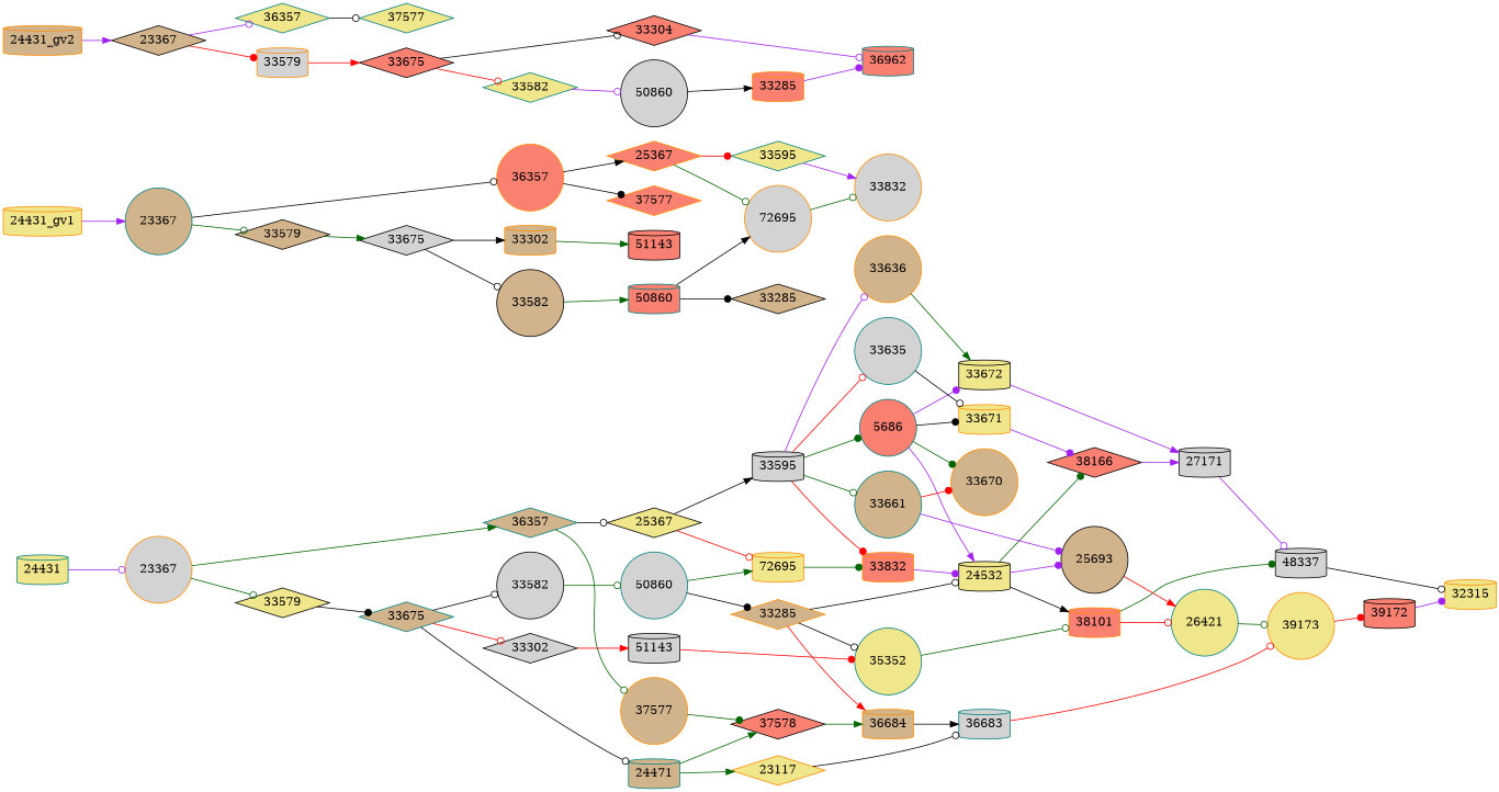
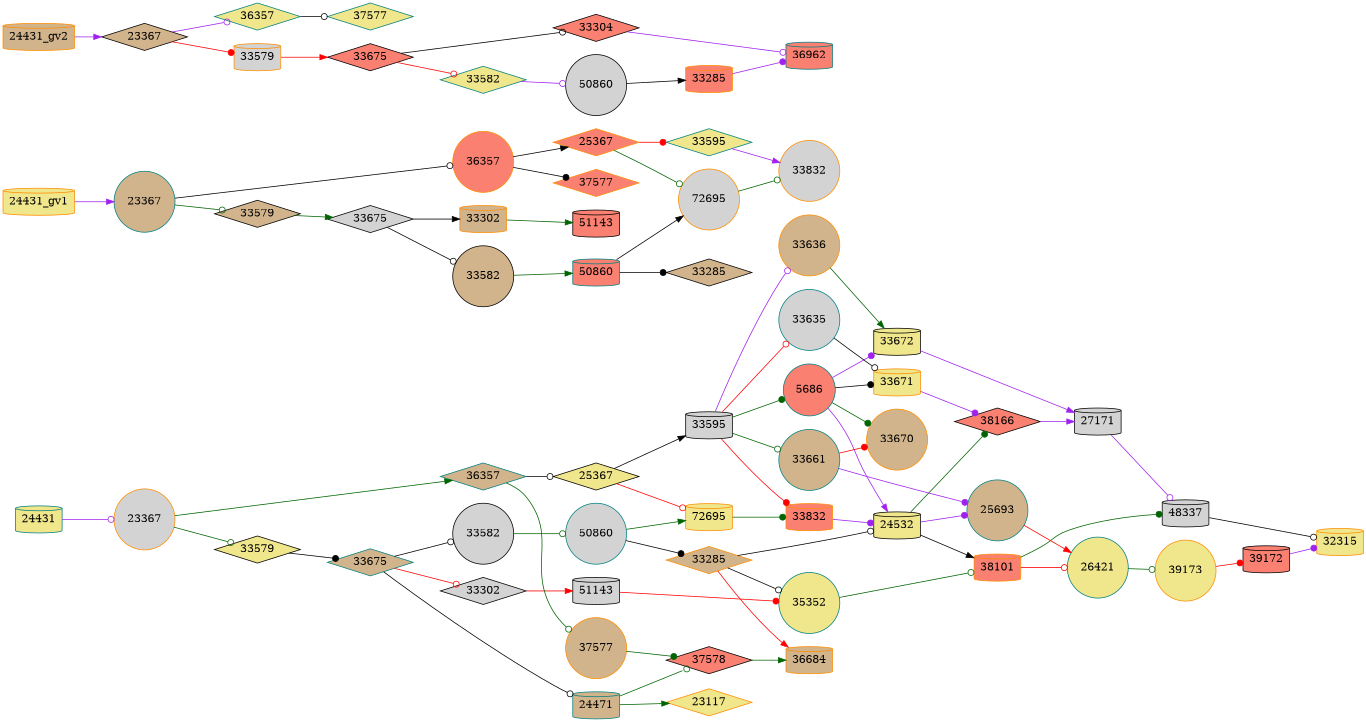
  strict digraph {
    rankdir=LR
    node [color=darkorange fillcolor=khaki shape=cylinder style=filled]
    edge [arrowhead=odot color=black]
    n1 [label=32315]
    n2 [color=black fillcolor=lightgrey label=48337]
    n3 [color=black fillcolor=salmon label=39172]
    n4 [fillcolor=salmon label=38101]
    n5 [color=teal label=26421 shape=circle]
    n6 [label=39173 shape=circle]
    n7 [color=black fillcolor=lightgrey label=27171]
    n8 [color=black label=24532]
    n9 [color=black fillcolor=salmon label=38166 shape=diamond]
-   n10 [color=black fillcolor=tan label=25693 shape=circle]
+   n10 [color=teal fillcolor=tan label=25693 shape=circle]
    n11 [color=teal label=35352 shape=circle]
    n12 [color=black label=33672]
-   n13 [color=teal fillcolor=lightgrey label=36683]
    n14 [fillcolor=tan label=33285 shape=diamond]
    n15 [fillcolor=tan label=36684]
    n16 [color=teal fillcolor=salmon label=5686 shape=circle]
    n17 [label=33671]
    n18 [fillcolor=tan label=33670 shape=circle]
    n19 [fillcolor=salmon label=33832]
    n20 [color=black fillcolor=lightgrey label=51143]
    n21 [fillcolor=tan label=33636 shape=circle]
    n22 [label=23117 shape=diamond]
    n23 [color=teal fillcolor=lightgrey label=50860 shape=circle]
    n24 [label=72695]
    n25 [color=black fillcolor=lightgrey label=33595]
    n26 [color=teal fillcolor=lightgrey label=33635 shape=circle]
    n27 [color=teal fillcolor=tan label=33661 shape=circle]
    n28 [color=black fillcolor=lightgrey label=33302 shape=diamond]
    n29 [color=black fillcolor=salmon label=37578 shape=diamond]
    n30 [color=teal fillcolor=tan label=24471]
    n31 [color=black fillcolor=lightgrey label=33582 shape=circle]
    n32 [color=black label=25367 shape=diamond]
    n33 [color=teal fillcolor=tan label=33675 shape=diamond]
    n34 [fillcolor=tan label=37577 shape=circle]
    n35 [color=teal fillcolor=tan label=36357 shape=diamond]
    n36 [color=black label=33579 shape=diamond]
    n37 [fillcolor=lightgrey label=23367 shape=circle]
    n38 [color=teal label=24431]
    n39 [color=black fillcolor=tan label=33285 shape=diamond]
    n40 [color=teal fillcolor=salmon label=50860]
    n41 [fillcolor=lightgrey label=72695 shape=circle]
    n42 [fillcolor=lightgrey label=33832 shape=circle]
    n43 [color=teal label=33595 shape=diamond]
    n44 [color=black fillcolor=salmon label=51143]
    n45 [fillcolor=tan label=33302]
    n46 [color=black fillcolor=tan label=33582 shape=circle]
    n47 [fillcolor=salmon label=25367 shape=diamond]
    n48 [color=black fillcolor=lightgrey label=33675 shape=diamond]
    n49 [fillcolor=salmon label=36357 shape=circle]
    n50 [fillcolor=salmon label=37577 shape=diamond]
    n51 [color=black fillcolor=tan label=33579 shape=diamond]
    n52 [color=teal fillcolor=tan label=23367 shape=circle]
    "24431_gv1"
    n54 [color=teal fillcolor=salmon label=36962]
    n55 [fillcolor=salmon label=33285]
    n56 [color=black fillcolor=salmon label=33304 shape=diamond]
    n57 [color=black fillcolor=lightgrey label=50860 shape=circle]
    n58 [color=black fillcolor=salmon label=33675 shape=diamond]
    n59 [color=teal label=33582 shape=diamond]
    n60 [color=teal label=37577 shape=diamond]
    n61 [color=teal label=36357 shape=diamond]
    n62 [fillcolor=lightgrey label=33579]
    n63 [color=black fillcolor=tan label=23367 shape=diamond]
    "24431_gv2" [fillcolor=tan]
    subgraph sub_1 {
      n1
      n2
      n3
      n4
      n5
      n6
      n7
      n8
      n9
      n10
      n11
      n12
-     n13
      n14
      n15
      n16
      n17
      n18
      n19
      n20
      n21
      n22
      n23
      n24
      n25
      n26
      n27
      n28
      n29
      n30
      n31
      n32
      n33
      n34
      n35
      n36
      n37
      n38
    }
    subgraph sub_2 {
      n39
      n40
      n41
      n42
      n43
      n44
      n45
      n46
      n47
      n48
      n49
      n50
      n51
      n52
      "24431_gv1"
    }
    subgraph sub_3 {
      n54
      n55
      n56
      n57
      n58
      n59
      n60
      n61
      n62
      n63
      "24431_gv2"
    }
    n2 -> n1
    n3 -> n1 [arrowhead=dot color=purple]
    n4 -> n2 [arrowhead=dot color=darkgreen]
    n4 -> n5 [color=red]
    n5 -> n6 [color=darkgreen]
    n6 -> n3 [arrowhead=dot color=red]
    n7 -> n2 [color=purple]
    n8 -> n4 [arrowhead=normal]
    n8 -> n9 [arrowhead=dot color=darkgreen]
    n8 -> n10 [arrowhead=dot color=purple]
    n9 -> n7 [arrowhead=normal color=purple]
    n10 -> n5 [arrowhead=normal color=red]
    n11 -> n4 [color=darkgreen]
    n12 -> n7 [arrowhead=normal color=purple]
-   n13 -> n6 [color=red]
    n14 -> n8
    n14 -> n11
    n14 -> n15 [arrowhead=normal color=red]
-   n15 -> n13 [arrowhead=normal]
    n16 -> n8 [arrowhead=normal color=purple]
    n16 -> n12 [arrowhead=dot color=purple]
    n16 -> n17 [arrowhead=dot]
    n16 -> n18 [arrowhead=dot color=darkgreen]
    n17 -> n9 [arrowhead=dot color=purple]
    n19 -> n8 [arrowhead=dot color=purple]
    n20 -> n11 [arrowhead=dot color=red]
    n21 -> n12 [arrowhead=normal color=darkgreen]
-   n22 -> n13
    n23 -> n14 [arrowhead=dot]
    n23 -> n24 [arrowhead=normal color=darkgreen]
    n24 -> n19 [arrowhead=dot color=darkgreen]
    n25 -> n16 [arrowhead=dot color=darkgreen]
    n25 -> n19 [arrowhead=dot color=red]
    n25 -> n21 [color=purple]
    n25 -> n26 [color=red]
    n25 -> n27 [color=darkgreen]
    n26 -> n17
    n27 -> n10 [arrowhead=dot color=purple]
    n27 -> n18 [arrowhead=dot color=red]
    n28 -> n20 [arrowhead=normal color=red]
    n29 -> n15 [arrowhead=normal color=darkgreen]
    n30 -> n22 [arrowhead=normal color=darkgreen]
-   n30 -> n29 [arrowhead=normal color=darkgreen]
+   n30 -> n29 [color=darkgreen]
    n31 -> n23 [color=darkgreen]
    n32 -> n24 [color=red]
    n32 -> n25 [arrowhead=normal]
    n33 -> n28 [color=red]
    n33 -> n30
    n33 -> n31
    n34 -> n29 [arrowhead=dot color=darkgreen]
    n35 -> n32
    n35 -> n34 [color=darkgreen]
    n36 -> n33 [arrowhead=dot]
    n37 -> n35 [arrowhead=normal color=darkgreen]
    n37 -> n36 [color=darkgreen]
    n38 -> n37 [color=purple]
    n40 -> n39 [arrowhead=dot]
    n40 -> n41 [arrowhead=normal]
    n41 -> n42 [color=darkgreen]
    n43 -> n42 [arrowhead=normal color=purple]
    n45 -> n44 [arrowhead=normal color=darkgreen]
    n46 -> n40 [arrowhead=normal color=darkgreen]
    n47 -> n41 [color=darkgreen]
    n47 -> n43 [arrowhead=dot color=red]
    n48 -> n45 [arrowhead=normal]
    n48 -> n46
    n49 -> n47 [arrowhead=normal]
    n49 -> n50 [arrowhead=dot]
    n51 -> n48 [arrowhead=normal color=darkgreen]
    n52 -> n49
    n52 -> n51 [color=darkgreen]
    "24431_gv1" -> n52 [arrowhead=normal color=purple]
    n55 -> n54 [arrowhead=dot color=purple]
    n56 -> n54 [color=purple]
    n57 -> n55 [arrowhead=normal]
    n58 -> n56
    n58 -> n59 [color=red]
    n59 -> n57 [color=purple]
    n61 -> n60
    n62 -> n58 [arrowhead=normal color=red]
    n63 -> n61 [color=purple]
    n63 -> n62 [arrowhead=dot color=red]
    "24431_gv2" -> n63 [arrowhead=normal color=purple]
  }
